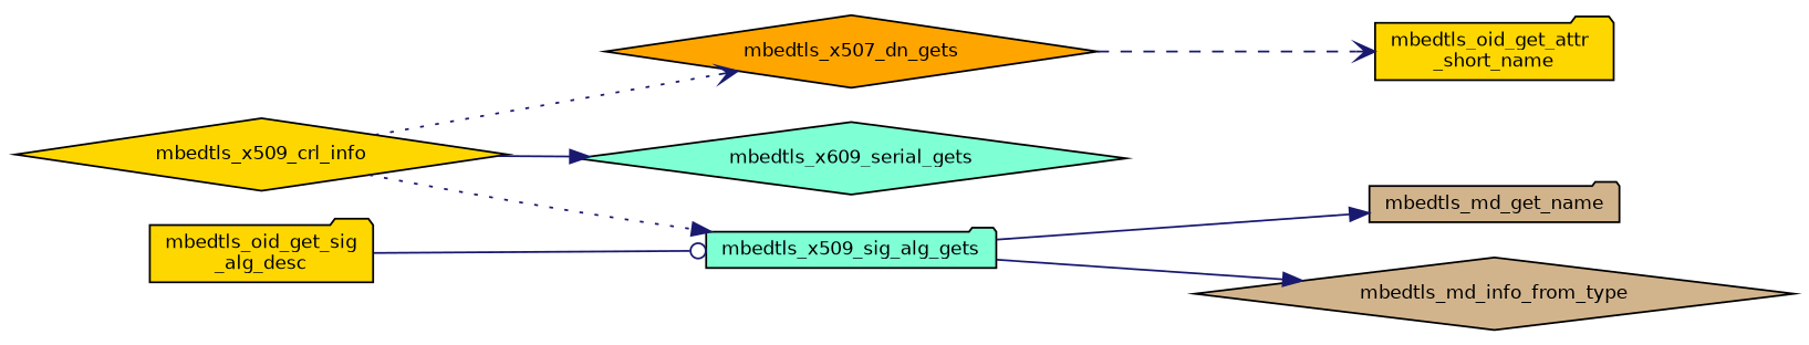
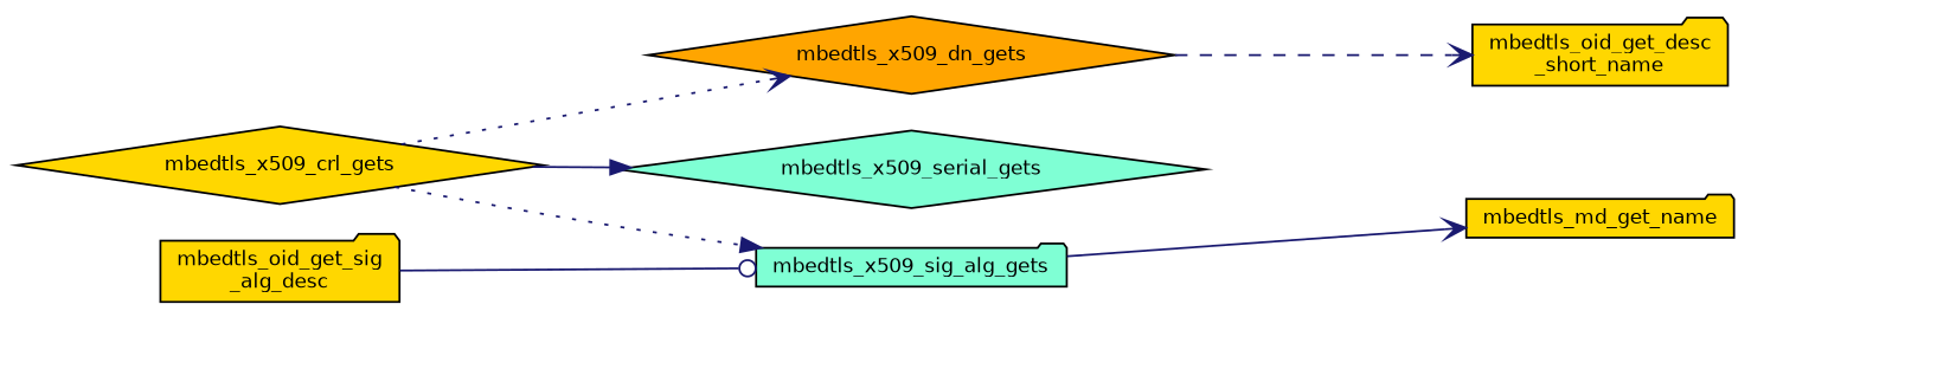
  digraph {
    rankdir=LR
    node [color=black fillcolor=gold fontname=Helvetica fontsize=10 shape=diamond style=filled]
    edge [arrowhead=normal color=midnightblue fontname=Helvetica fontsize=10 labelfontname=Helvetica labelfontsize=10 style=solid]
-   n1 [fontcolor=black height=0.2 label=mbedtls_x509_crl_info width=0.4]
-   n2 [fillcolor=orange height=0.2 label=mbedtls_x507_dn_gets width=0.4]
-   n3 [fillcolor=aquamarine height=0.2 label=mbedtls_x609_serial_gets width=0.4]
+   n1 [fontcolor=black height=0.2 label=mbedtls_x509_crl_gets width=0.4]
+   n2 [fillcolor=orange height=0.2 label=mbedtls_x509_dn_gets width=0.4]
+   n3 [fillcolor=aquamarine height=0.2 label=mbedtls_x509_serial_gets width=0.4]
    n4 [fillcolor=aquamarine height=0.2 label=mbedtls_x509_sig_alg_gets shape=folder width=0.4]
-   n5 [height=0.2 label="mbedtls_oid_get_attr\l_short_name" shape=folder width=0.4]
-   n6 [fillcolor=tan height=0.2 label=mbedtls_md_get_name shape=folder width=0.4]
-   n7 [fillcolor=tan height=0.2 label=mbedtls_md_info_from_type width=0.4]
+   n5 [height=0.2 label="mbedtls_oid_get_desc\l_short_name" shape=folder width=0.4]
+   n6 [height=0.2 label=mbedtls_md_get_name shape=folder width=0.4]
    n8 [height=0.2 label="mbedtls_oid_get_sig\l_alg_desc" shape=folder width=0.4]
    n1 -> n2 [arrowhead=vee style=dotted]
    n1 -> n3
    n1 -> n4 [style=dotted]
    n2 -> n5 [arrowhead=vee style=dashed]
-   n4 -> n6
-   n4 -> n7
+   n4 -> n6 [arrowhead=vee]
    n8 -> n4 [arrowhead=odot]
  }
